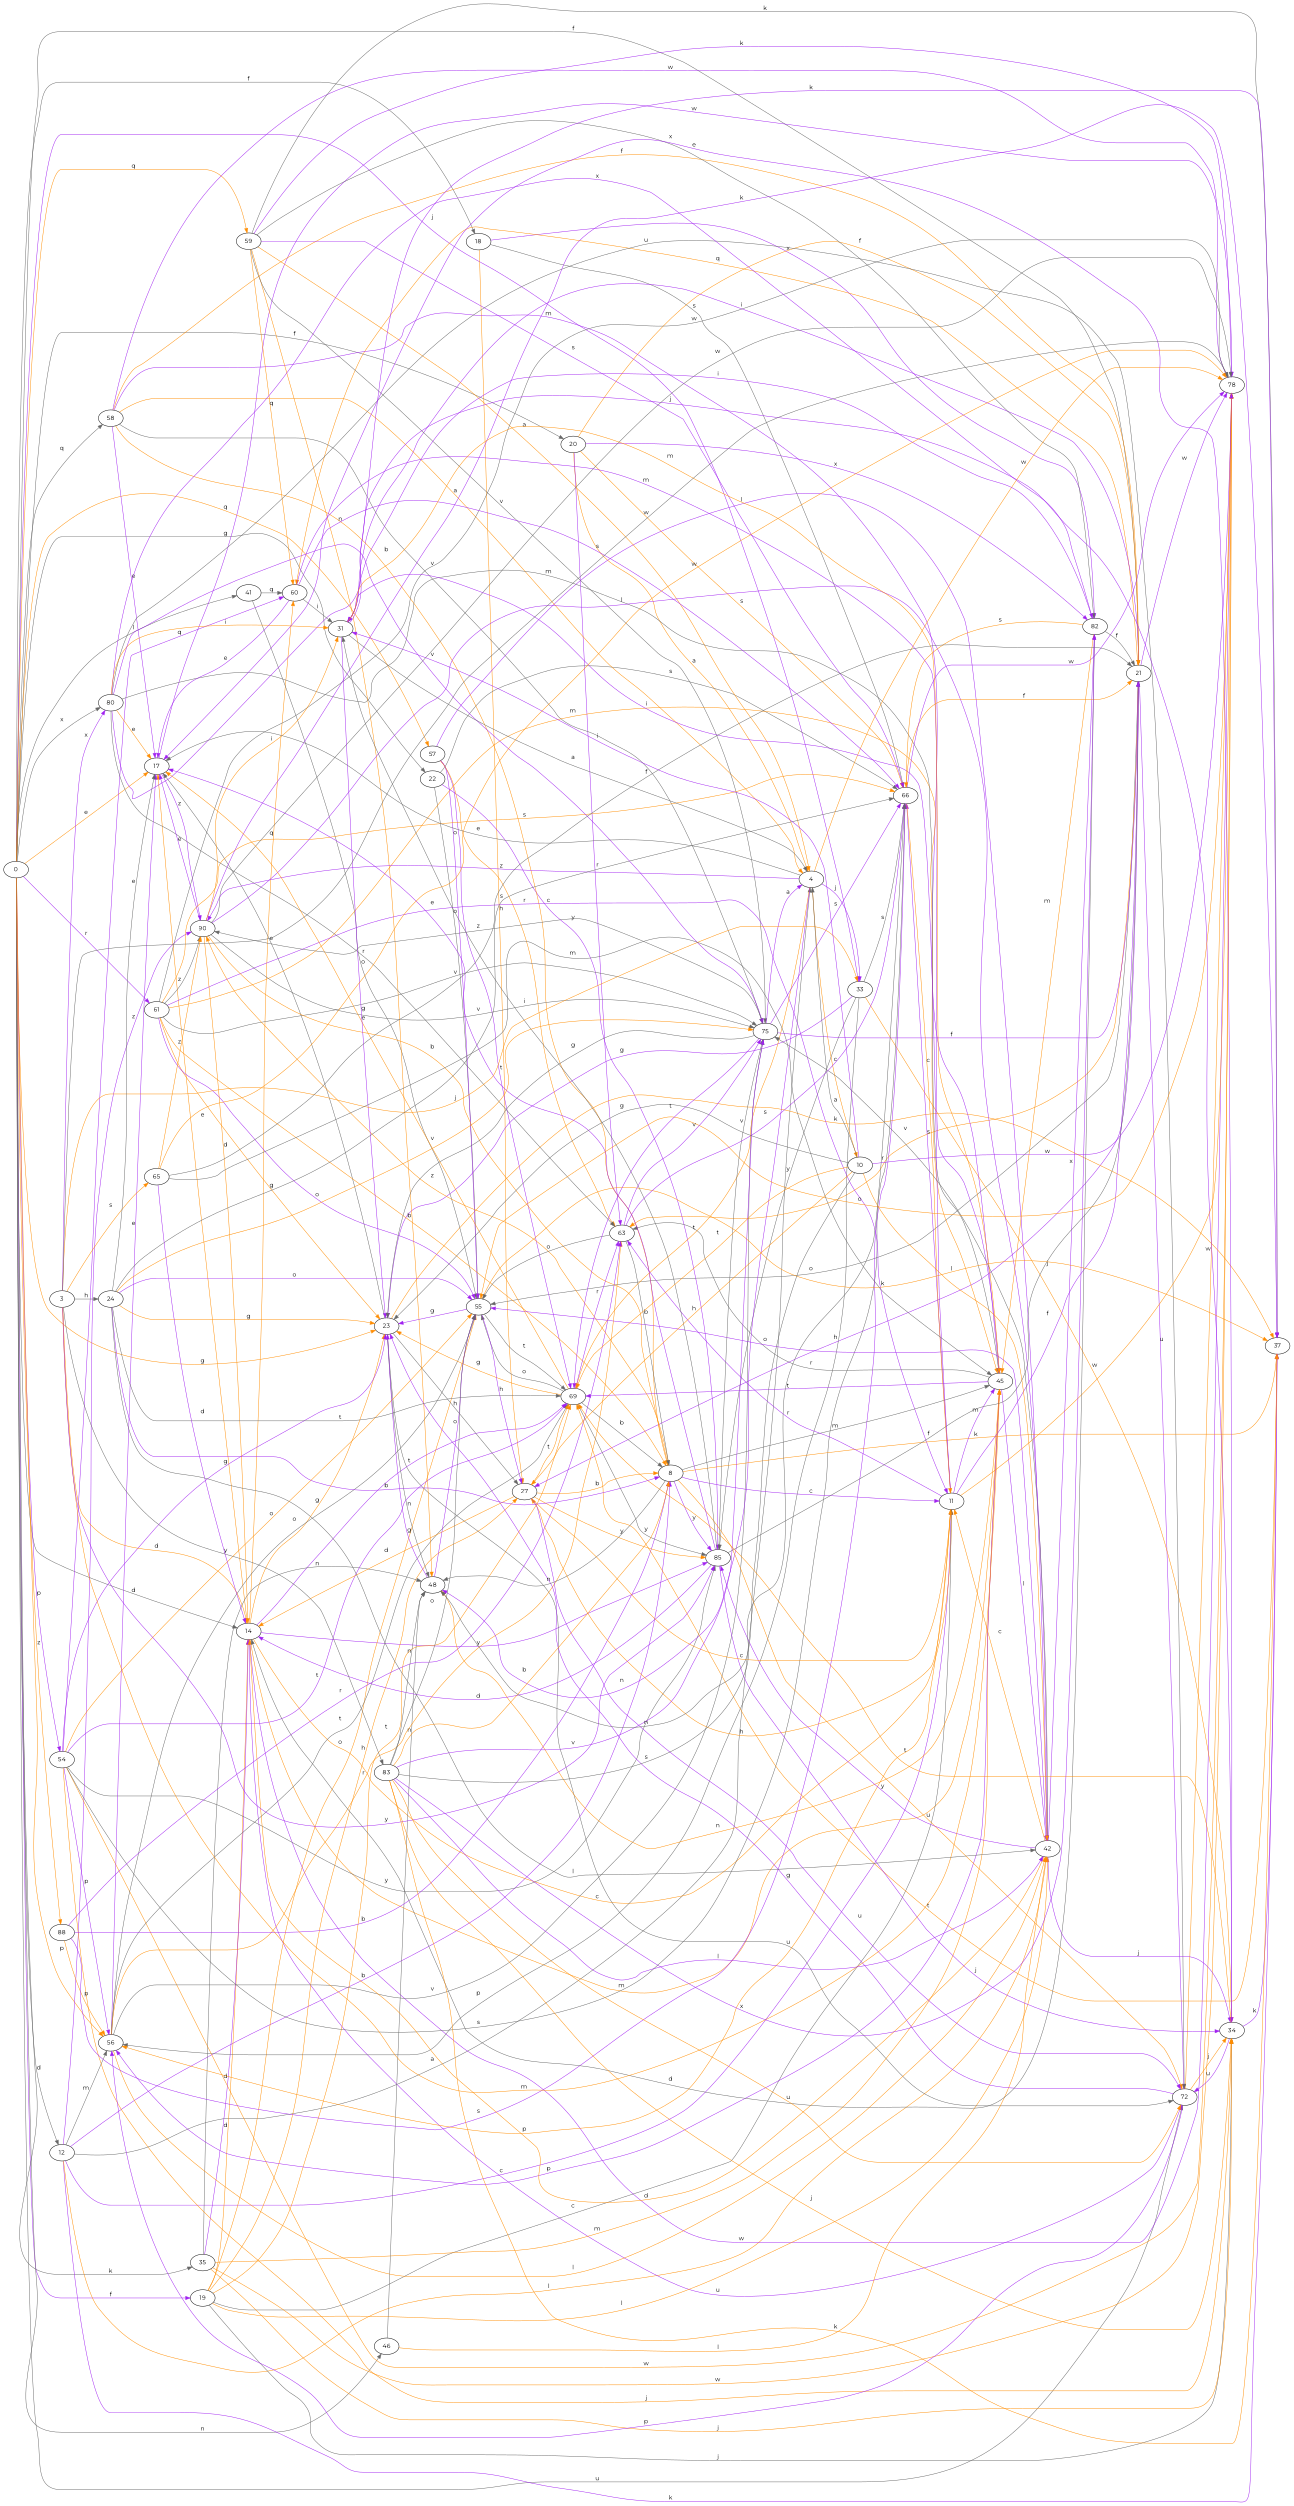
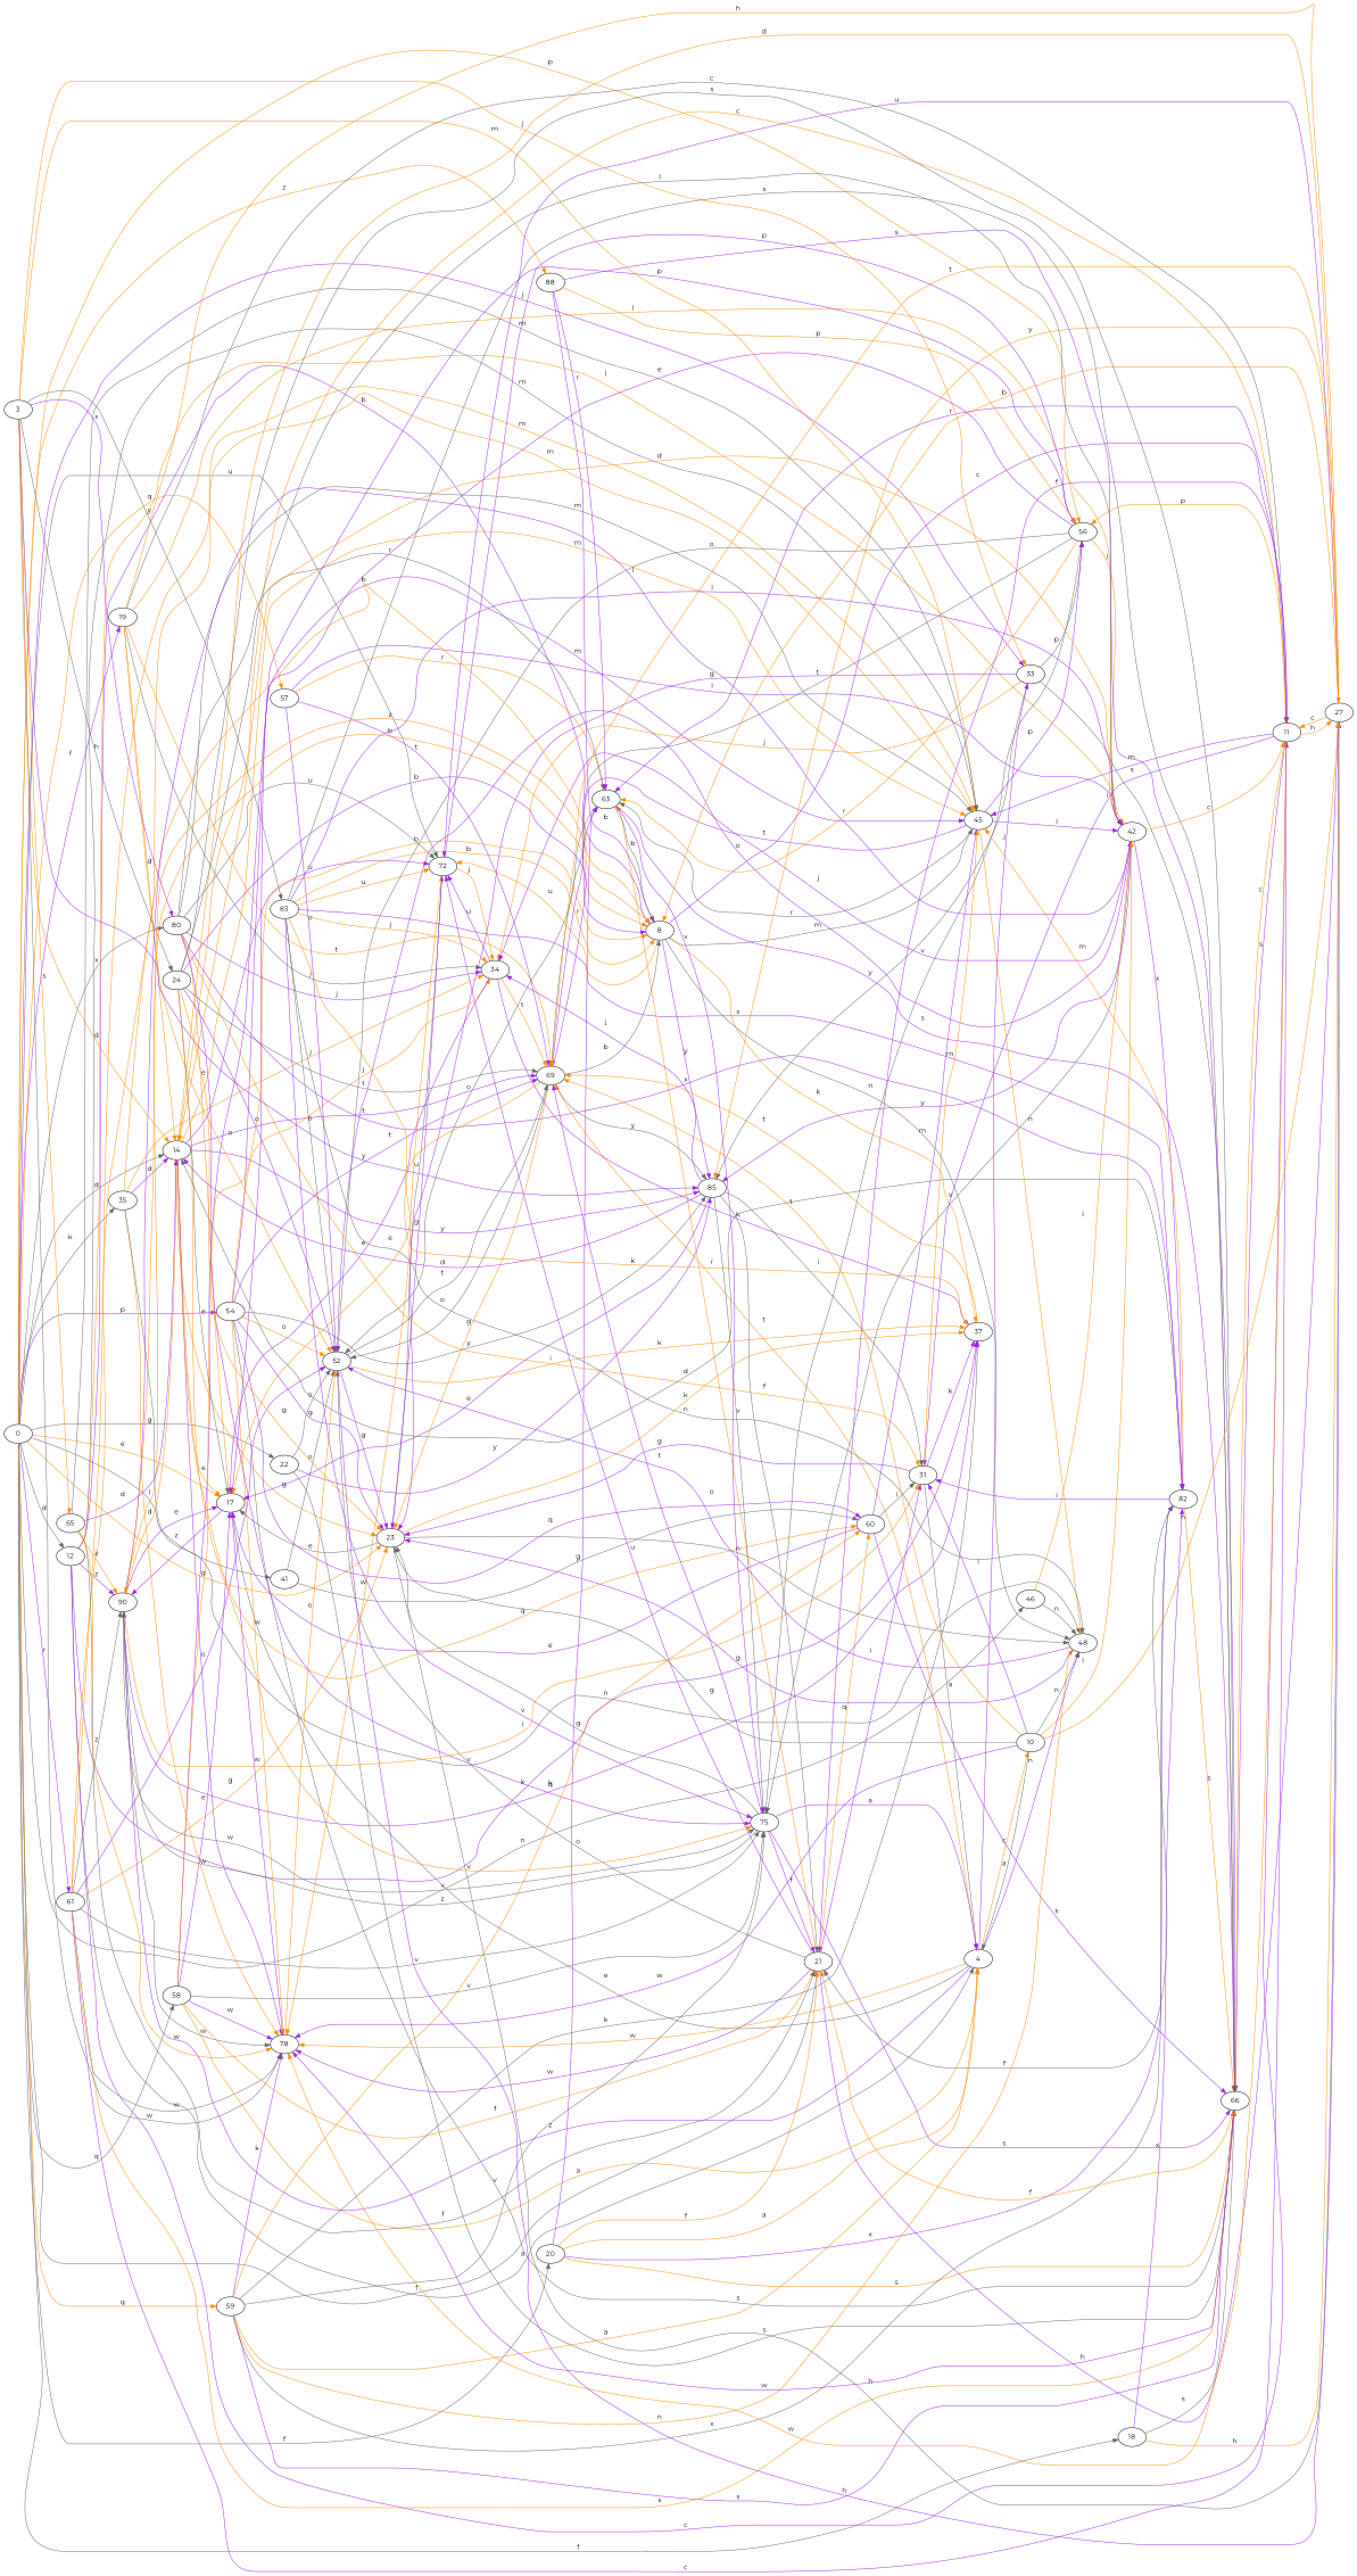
  strict digraph {
    fontname=Montserrat
    rankdir=LR
    node [fontname=Montserrat]
    edge [color=purple fontname=Montserrat]
    0
    12
    14
    17
    18
    19
    20
    21
    22
    23
    33
    35
    41
    46
    54
    56
    57
    58
    59
    61
    72
    80
    88
    90
    45
    4
    8
    11
    37
    42
    78
    85
    69
    60
    27
    66
    82
    34
-   52 [label=55]
+   52
    63
    31
    48
    75
    3
    24
    65
    83
    10
    0 -> 12 [color=gray40 label=d]
    0 -> 14 [color=gray40 label=d]
    0 -> 17 [color=darkorange label=e]
    0 -> 18 [color=gray40 label=f]
    0 -> 19 [label=f]
    0 -> 20 [color=gray40 label=f]
    0 -> 21 [color=gray40 label=f]
    0 -> 22 [color=gray40 label=g]
    0 -> 23 [color=darkorange label=g]
    0 -> 33 [label=j]
    0 -> 35 [color=gray40 label=k]
    0 -> 41 [color=gray40 label=l]
    0 -> 46 [color=gray40 label=n]
    0 -> 54 [label=p]
    0 -> 56 [color=darkorange label=p]
    0 -> 57 [color=darkorange label=q]
    0 -> 58 [color=gray40 label=q]
    0 -> 59 [color=darkorange label=q]
    0 -> 61 [label=r]
    0 -> 72 [color=gray40 label=u]
    0 -> 80 [color=gray40 label=x]
    0 -> 88 [color=darkorange label=z]
    12 -> 90 [label=z]
-   12 -> 56 [color=gray40 label=m]
+   12 -> 45 [color=gray40 label=m]
    12 -> 4 [color=gray40 label=a]
    12 -> 8 [label=b]
    12 -> 11 [label=c]
    12 -> 37 [label=k]
    12 -> 42 [color=darkorange label=l]
    14 -> 17 [color=darkorange label=e]
    14 -> 23 [color=darkorange label=g]
    14 -> 72 [label=u]
    14 -> 45 [color=darkorange label=m]
    14 -> 11 [color=darkorange label=c]
    14 -> 78 [label=w]
    14 -> 85 [label=y]
    14 -> 69 [label=t]
    14 -> 60 [color=darkorange label=q]
    17 -> 90 [label=z]
    17 -> 78 [label=w]
    18 -> 27 [color=darkorange label=h]
    18 -> 66 [color=gray40 label=s]
    18 -> 82 [label=x]
    19 -> 14 [color=darkorange label=d]
    19 -> 11 [color=gray40 label=c]
    19 -> 42 [color=darkorange label=l]
    19 -> 69 [color=darkorange label=t]
    19 -> 27 [color=darkorange label=h]
    19 -> 34 [color=gray40 label=j]
    19 -> 52 [color=darkorange label=o]
    20 -> 21 [color=darkorange label=f]
    20 -> 4 [color=darkorange label=a]
    20 -> 66 [color=darkorange label=s]
    20 -> 82 [label=x]
    20 -> 63 [label=r]
    21 -> 72 [label=u]
    21 -> 78 [label=w]
    21 -> 60 [color=darkorange label=q]
    21 -> 27 [label=h]
    21 -> 52 [color=gray40 label=o]
    21 -> 63 [color=darkorange label=r]
    21 -> 31 [label=i]
    22 -> 85 [label=y]
    22 -> 66 [color=gray40 label=s]
    22 -> 52 [color=gray40 label=o]
    23 -> 17 [color=gray40 label=e]
    23 -> 72 [color=gray40 label=u]
    23 -> 37 [color=darkorange label=k]
    23 -> 27 [color=gray40 label=h]
    23 -> 48 [color=gray40 label=n]
    33 -> 23 [label=g]
    33 -> 56 [color=gray40 label=p]
    33 -> 85 [color=gray40 label=y]
    33 -> 66 [color=gray40 label=s]
    33 -> 34 [color=darkorange label=j]
    35 -> 14 [label=d]
    35 -> 45 [color=darkorange label=m]
    35 -> 78 [color=darkorange label=w]
    35 -> 34 [color=darkorange label=j]
    35 -> 48 [color=gray40 label=n]
    41 -> 60 [color=gray40 label=q]
    41 -> 52 [color=gray40 label=o]
    46 -> 42 [color=darkorange label=l]
    46 -> 48 [color=gray40 label=n]
    54 -> 23 [label=g]
    54 -> 56 [label=p]
    54 -> 78 [color=darkorange label=w]
    54 -> 85 [color=gray40 label=y]
    54 -> 69 [label=t]
    54 -> 60 [label=q]
    54 -> 66 [color=gray40 label=s]
    54 -> 34 [color=darkorange label=j]
    54 -> 52 [color=darkorange label=o]
    56 -> 17 [label=e]
    56 -> 42 [color=darkorange label=l]
    56 -> 69 [color=gray40 label=t]
    56 -> 52 [color=gray40 label=o]
    56 -> 63 [color=darkorange label=r]
    56 -> 75 [color=gray40 label=v]
    57 -> 42 [label=l]
    57 -> 69 [label=t]
    57 -> 52 [label=o]
    57 -> 63 [color=darkorange label=r]
    58 -> 17 [label=e]
    58 -> 21 [color=darkorange label=f]
    58 -> 45 [label=m]
    58 -> 4 [color=darkorange label=a]
    58 -> 8 [color=darkorange label=b]
    58 -> 78 [label=w]
    58 -> 75 [color=gray40 label=v]
    59 -> 4 [color=darkorange label=a]
    59 -> 37 [color=gray40 label=k]
    59 -> 78 [label=k]
    59 -> 60 [color=darkorange label=q]
    59 -> 66 [label=s]
    59 -> 82 [color=gray40 label=x]
    59 -> 48 [color=darkorange label=n]
    59 -> 75 [color=gray40 label=v]
    61 -> 23 [color=darkorange label=g]
    61 -> 90 [color=gray40 label=z]
    61 -> 45 [color=darkorange label=m]
    61 -> 8 [color=darkorange label=b]
    61 -> 11 [label=c]
    61 -> 78 [color=gray40 label=w]
    61 -> 66 [color=darkorange label=s]
    61 -> 52 [label=o]
    61 -> 75 [color=gray40 label=v]
    72 -> 23 [label=g]
    72 -> 56 [label=p]
    72 -> 78 [color=darkorange label=w]
    72 -> 34 [color=darkorange label=j]
    80 -> 17 [color=darkorange label=e]
    80 -> 72 [color=gray40 label=u]
    80 -> 45 [color=gray40 label=m]
    80 -> 82 [label=x]
    80 -> 34 [label=j]
    80 -> 63 [color=gray40 label=r]
    80 -> 31 [color=darkorange label=i]
    80 -> 75 [label=v]
    88 -> 56 [color=darkorange label=p]
    88 -> 8 [label=b]
    88 -> 66 [label=s]
    88 -> 63 [label=r]
    90 -> 14 [color=darkorange label=d]
    90 -> 17 [label=e]
    90 -> 8 [color=darkorange label=b]
    90 -> 37 [label=k]
    90 -> 42 [label=l]
    90 -> 78 [color=gray40 label=w]
    90 -> 31 [color=darkorange label=i]
    90 -> 75 [color=gray40 label=v]
    45 -> 56 [label=p]
    45 -> 42 [label=l]
    45 -> 69 [label=t]
    45 -> 63 [color=gray40 label=r]
    45 -> 48 [color=darkorange label=n]
    4 -> 17 [color=gray40 label=e]
    4 -> 33 [label=j]
    4 -> 90 [label=z]
    4 -> 78 [color=darkorange label=w]
    4 -> 69 [color=darkorange label=t]
    4 -> 48 [label=n]
    4 -> 10 [color=darkorange label=c]
    8 -> 72 [color=darkorange label=u]
    8 -> 90 [color=darkorange label=z]
    8 -> 45 [color=gray40 label=m]
    8 -> 11 [label=c]
    8 -> 37 [color=darkorange label=k]
    8 -> 85 [label=y]
    8 -> 48 [color=gray40 label=n]
    11 -> 21 [label=f]
    11 -> 56 [color=darkorange label=p]
    11 -> 45 [label=m]
    11 -> 78 [color=darkorange label=w]
    11 -> 27 [color=darkorange label=h]
    11 -> 66 [label=s]
    11 -> 63 [label=r]
    11 -> 31 [label=i]
    37 -> 69 [color=darkorange label=t]
    42 -> 14 [color=darkorange label=d]
    42 -> 11 [color=darkorange label=c]
    42 -> 85 [label=y]
    42 -> 82 [label=x]
    42 -> 34 [label=j]
    42 -> 52 [label=o]
    42 -> 75 [color=gray40 label=v]
    78 -> 52 [color=darkorange label=o]
    85 -> 14 [label=d]
    85 -> 17 [label=e]
    85 -> 21 [color=gray40 label=f]
    85 -> 34 [label=j]
    85 -> 31 [color=gray40 label=i]
    85 -> 75 [color=gray40 label=v]
    69 -> 17 [color=darkorange label=e]
    69 -> 23 [color=darkorange label=g]
    69 -> 8 [color=gray40 label=b]
    69 -> 85 [color=gray40 label=y]
    69 -> 52 [color=gray40 label=o]
    69 -> 63 [label=r]
    60 -> 17 [label=e]
    60 -> 45 [label=m]
    60 -> 66 [label=s]
    60 -> 31 [color=gray40 label=i]
    27 -> 14 [color=darkorange label=d]
    27 -> 72 [label=u]
    27 -> 8 [color=darkorange label=b]
    27 -> 11 [color=darkorange label=c]
    27 -> 85 [color=darkorange label=y]
    27 -> 69 [color=darkorange label=t]
    66 -> 21 [color=darkorange label=f]
    66 -> 11 [color=darkorange label=c]
    66 -> 78 [label=w]
    82 -> 14 [color=gray40 label=d]
    82 -> 21 [color=gray40 label=f]
    82 -> 45 [color=darkorange label=m]
    82 -> 66 [color=darkorange label=s]
    82 -> 31 [label=i]
    34 -> 17 [label=e]
    34 -> 72 [label=u]
    34 -> 37 [label=k]
    34 -> 69 [color=darkorange label=t]
    52 -> 23 [label=g]
    52 -> 37 [color=darkorange label=k]
    52 -> 69 [color=gray40 label=t]
    52 -> 27 [label=h]
    63 -> 8 [color=gray40 label=b]
    63 -> 66 [label=s]
    63 -> 52 [color=gray40 label=o]
    63 -> 75 [label=v]
    31 -> 23 [label=g]
    31 -> 45 [color=darkorange label=m]
    31 -> 4 [color=gray40 label=a]
    31 -> 37 [label=k]
    48 -> 23 [label=g]
    48 -> 52 [label=o]
    75 -> 21 [label=f]
    75 -> 23 [color=gray40 label=g]
    75 -> 90 [color=gray40 label=z]
    75 -> 4 [label=a]
    75 -> 69 [label=t]
    75 -> 66 [label=s]
    3 -> 14 [color=darkorange label=d]
    3 -> 33 [color=darkorange label=j]
    3 -> 80 [label=x]
    3 -> 45 [color=darkorange label=m]
    3 -> 78 [color=gray40 label=w]
    3 -> 85 [label=y]
    3 -> 24 [color=gray40 label=h]
    3 -> 65 [color=darkorange label=s]
    3 -> 83 [color=gray40 label=y]
    24 -> 17 [color=gray40 label=e]
    24 -> 23 [color=darkorange label=g]
    24 -> 8 [label=b]
    24 -> 42 [color=gray40 label=l]
    24 -> 69 [color=gray40 label=t]
    24 -> 66 [color=gray40 label=s]
    24 -> 52 [label=o]
    24 -> 75 [color=darkorange label=v]
    65 -> 14 [label=d]
    65 -> 21 [color=gray40 label=f]
    65 -> 90 [color=darkorange label=z]
    65 -> 45 [color=gray40 label=m]
    65 -> 78 [color=darkorange label=w]
    83 -> 72 [color=darkorange label=u]
    83 -> 8 [color=darkorange label=b]
    83 -> 37 [color=darkorange label=k]
    83 -> 42 [label=l]
    83 -> 66 [color=gray40 label=s]
    83 -> 82 [label=x]
    83 -> 34 [color=darkorange label=j]
    83 -> 52 [color=gray40 label=o]
    83 -> 48 [color=gray40 label=n]
    83 -> 75 [label=v]
    10 -> 23 [color=gray40 label=g]
    10 -> 4 [color=gray40 label=a]
    10 -> 42 [color=darkorange label=l]
    10 -> 78 [label=w]
    10 -> 69 [color=darkorange label=t]
    10 -> 27 [color=darkorange label=h]
    10 -> 31 [label=i]
    10 -> 48 [color=gray40 label=n]
  }
